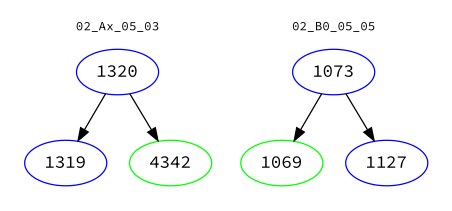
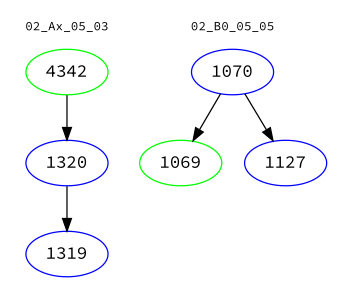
  digraph {
    fontname="Source Code Pro"
    node [color=blue fontname="Source Code Pro"]
    edge [color=black fontname="Source Code Pro"]
    n1 [label=1320]
    n2 [label=1319]
    n3 [color=green label=4342]
-   n4 [label=1073]
+   n4 [label=1070]
    n5 [color=green label=1069]
    n6 [label=1127]
    subgraph cluster_1 {
      color=white
      fontsize=10
      label="02_Ax_05_03"
      n1
      n2
      n3
    }
    subgraph cluster_2 {
      color=white
      fontsize=10
      label="02_B0_05_05"
      n4
      n5
      n6
    }
    n1 -> n2
-   n1 -> n3
+   n3 -> n1
    n4 -> n5
    n4 -> n6
  }
